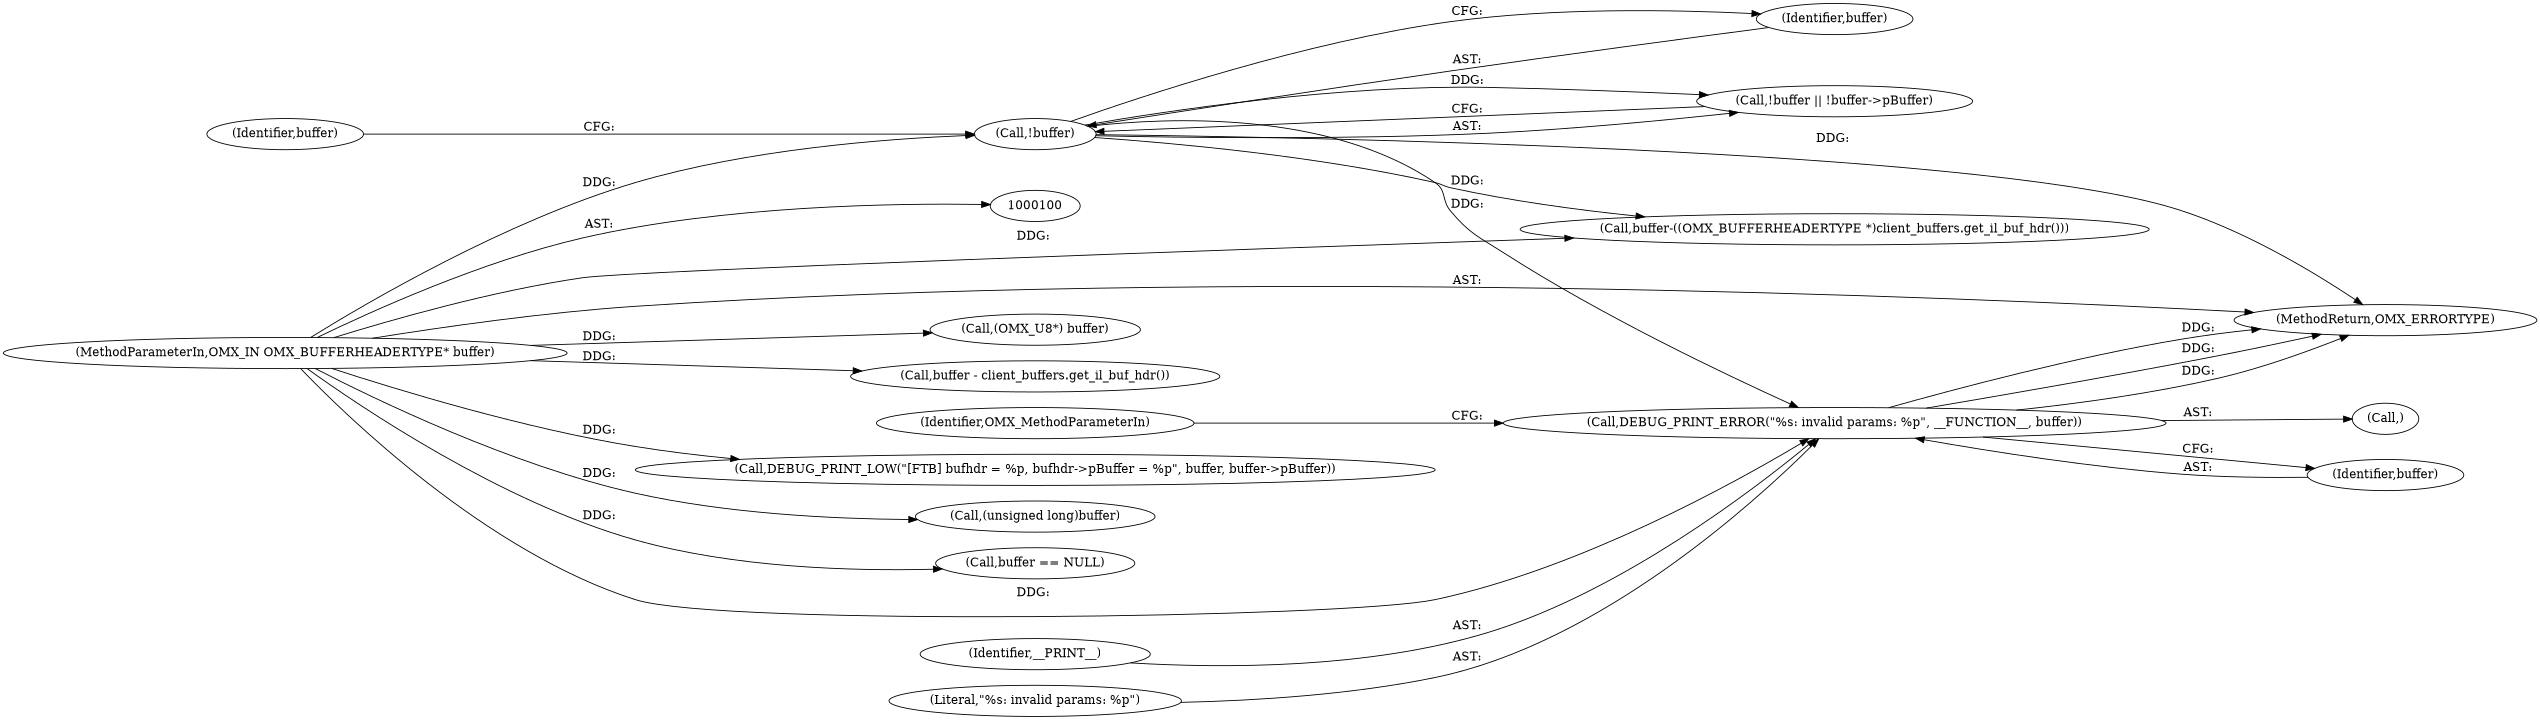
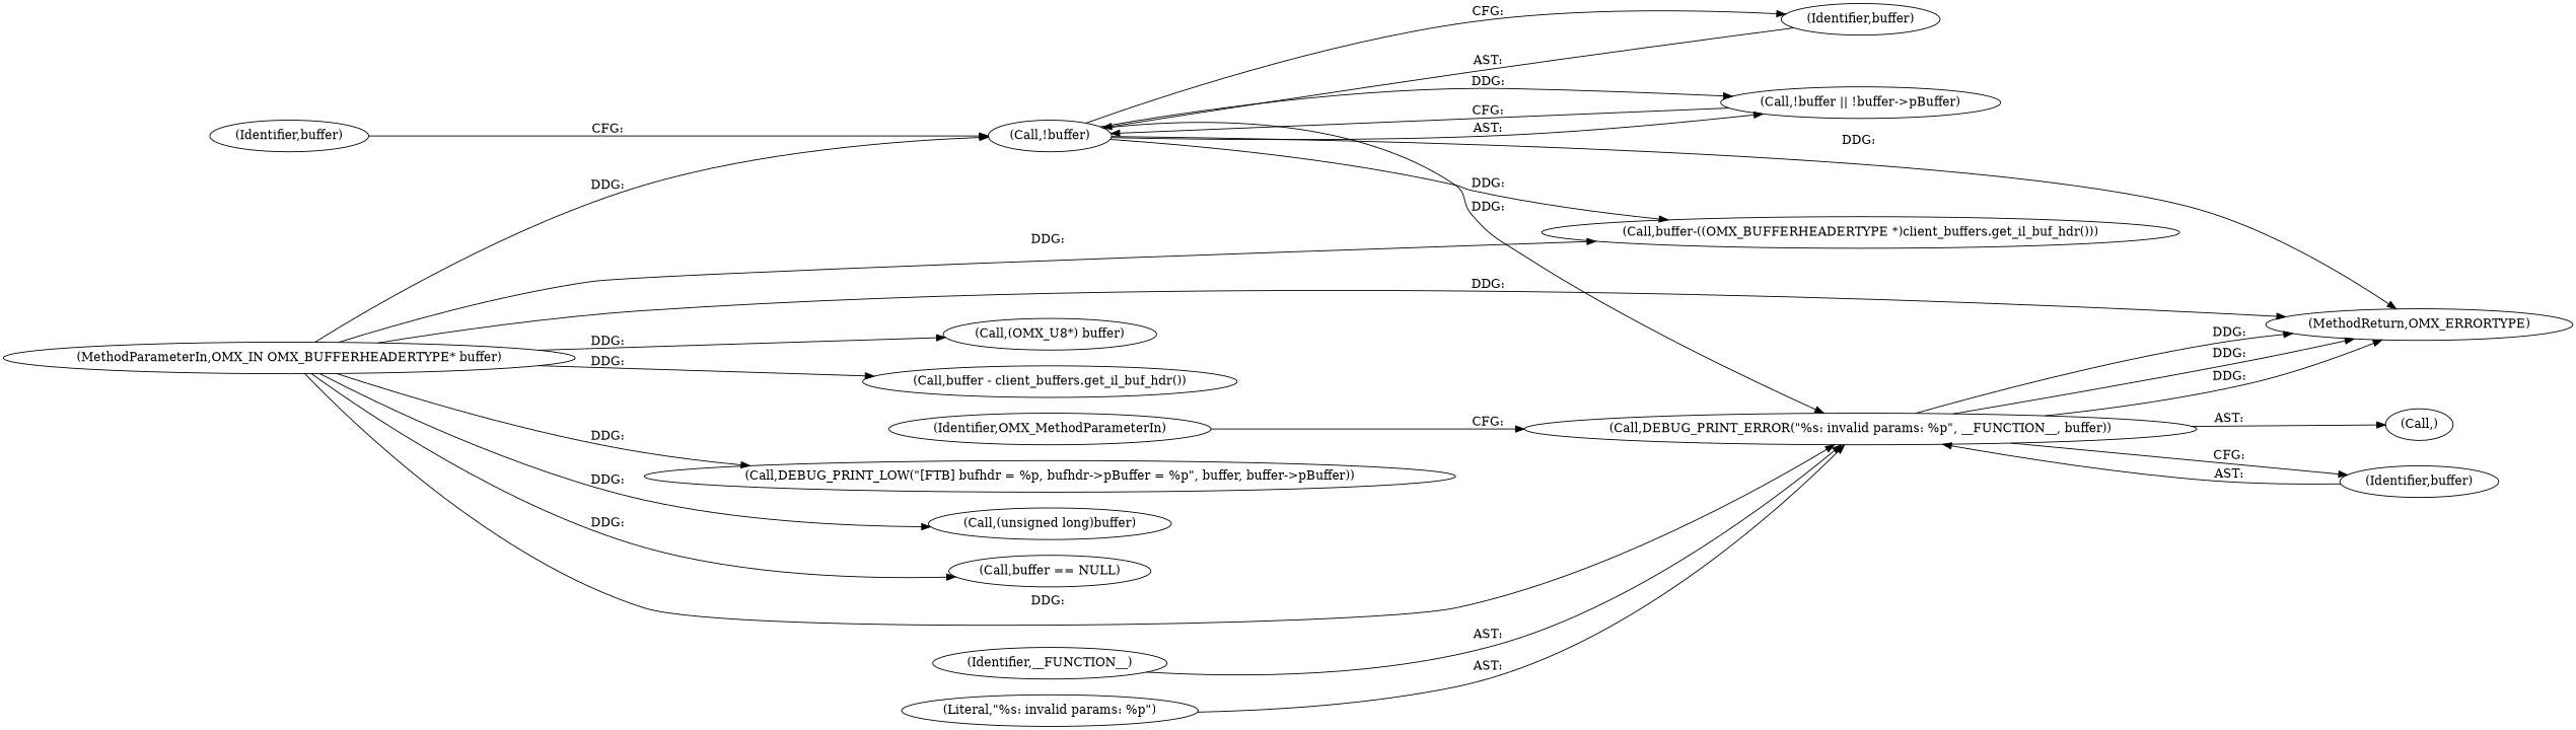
  digraph {
    rankdir=LR
    n1 [label="(Call,DEBUG_PRINT_ERROR(\"%s: invalid params: %p\", __FUNCTION__, buffer))"]
    n2 [label="(MethodReturn,OMX_ERRORTYPE)"]
    n3 [label="(Call,)"]
    n4 [label="(Identifier,buffer)"]
    n5 [label="(Call,!buffer)"]
    n6 [label="(Call,buffer-((OMX_BUFFERHEADERTYPE *)client_buffers.get_il_buf_hdr()))"]
    n7 [label="(Identifier,buffer)"]
    n8 [label="(Call,!buffer || !buffer->pBuffer)"]
    n9 [label="(MethodParameterIn,OMX_IN OMX_BUFFERHEADERTYPE* buffer)"]
    n10 [label="(Call,(OMX_U8*) buffer)"]
    n11 [label="(Call,buffer - client_buffers.get_il_buf_hdr())"]
    n12 [label="(Call,DEBUG_PRINT_LOW(\"[FTB] bufhdr = %p, bufhdr->pBuffer = %p\", buffer, buffer->pBuffer))"]
    n13 [label="(Call,(unsigned long)buffer)"]
    n14 [label="(Call,buffer == NULL)"]
-   1000100
-   n16 [label="(Identifier,__PRINT__)"]
+   n16 [label="(Identifier,__FUNCTION__)"]
    n17 [label="(Literal,\"%s: invalid params: %p\")"]
    n18 [label="(Identifier,OMX_MethodParameterIn)"]
    n19 [label="(Identifier,buffer)"]
    n1 -> n2 [label="DDG: "]
    n1 -> n2 [label="DDG: "]
    n1 -> n2 [label="DDG: "]
    n1 -> n3 [label="AST: "]
    n1 -> n4 [label="CFG: "]
    n4 -> n1 [label="AST: "]
    n5 -> n1 [label="DDG: "]
    n5 -> n2 [label="DDG: "]
    n5 -> n6 [label="DDG: "]
    n5 -> n7 [label="CFG: "]
    n5 -> n8 [label="AST: "]
    n5 -> n8 [label="DDG: "]
    n7 -> n5 [label="AST: "]
    n8 -> n5 [label="CFG: "]
    n9 -> n1 [label="DDG: "]
-   n9 -> n2 [label="AST: "]
+   n9 -> n2 [label="DDG: "]
    n9 -> n5 [label="DDG: "]
    n9 -> n6 [label="DDG: "]
    n9 -> n10 [label="DDG: "]
    n9 -> n11 [label="DDG: "]
    n9 -> n12 [label="DDG: "]
    n9 -> n13 [label="DDG: "]
    n9 -> n14 [label="DDG: "]
-   n9 -> 1000100 [label="AST: "]
    n16 -> n1 [label="AST: "]
    n17 -> n1 [label="AST: "]
    n18 -> n1 [label="CFG: "]
    n19 -> n5 [label="CFG: "]
  }
